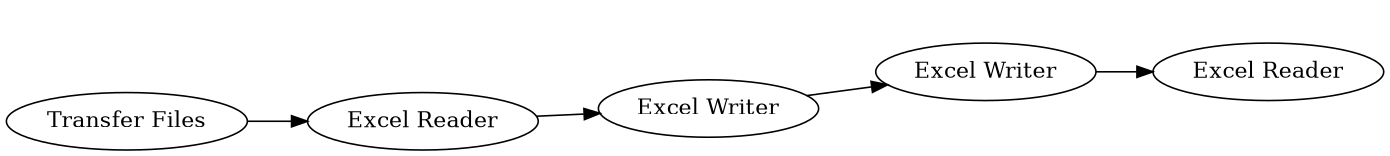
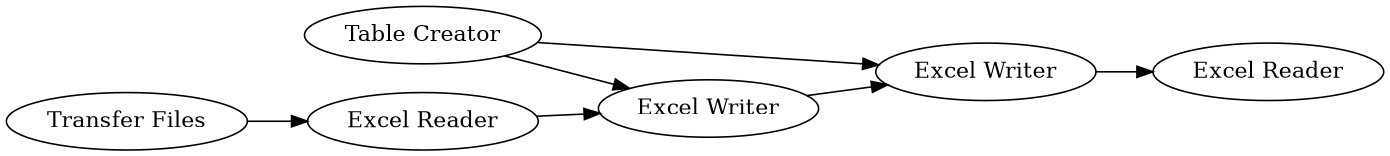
  digraph {
    rankdir=LR
+   n1 [label="Table Creator"]
    n2 [label="Excel Writer"]
    n3 [label="Excel Writer"]
    n4 [label="Excel Reader"]
    n5 [label="Excel Reader"]
    n6 [label="Transfer Files"]
+   n1 -> n2
+   n1 -> n3
    n2 -> n4
    n3 -> n2
    n5 -> n3
    n6 -> n5
  }
